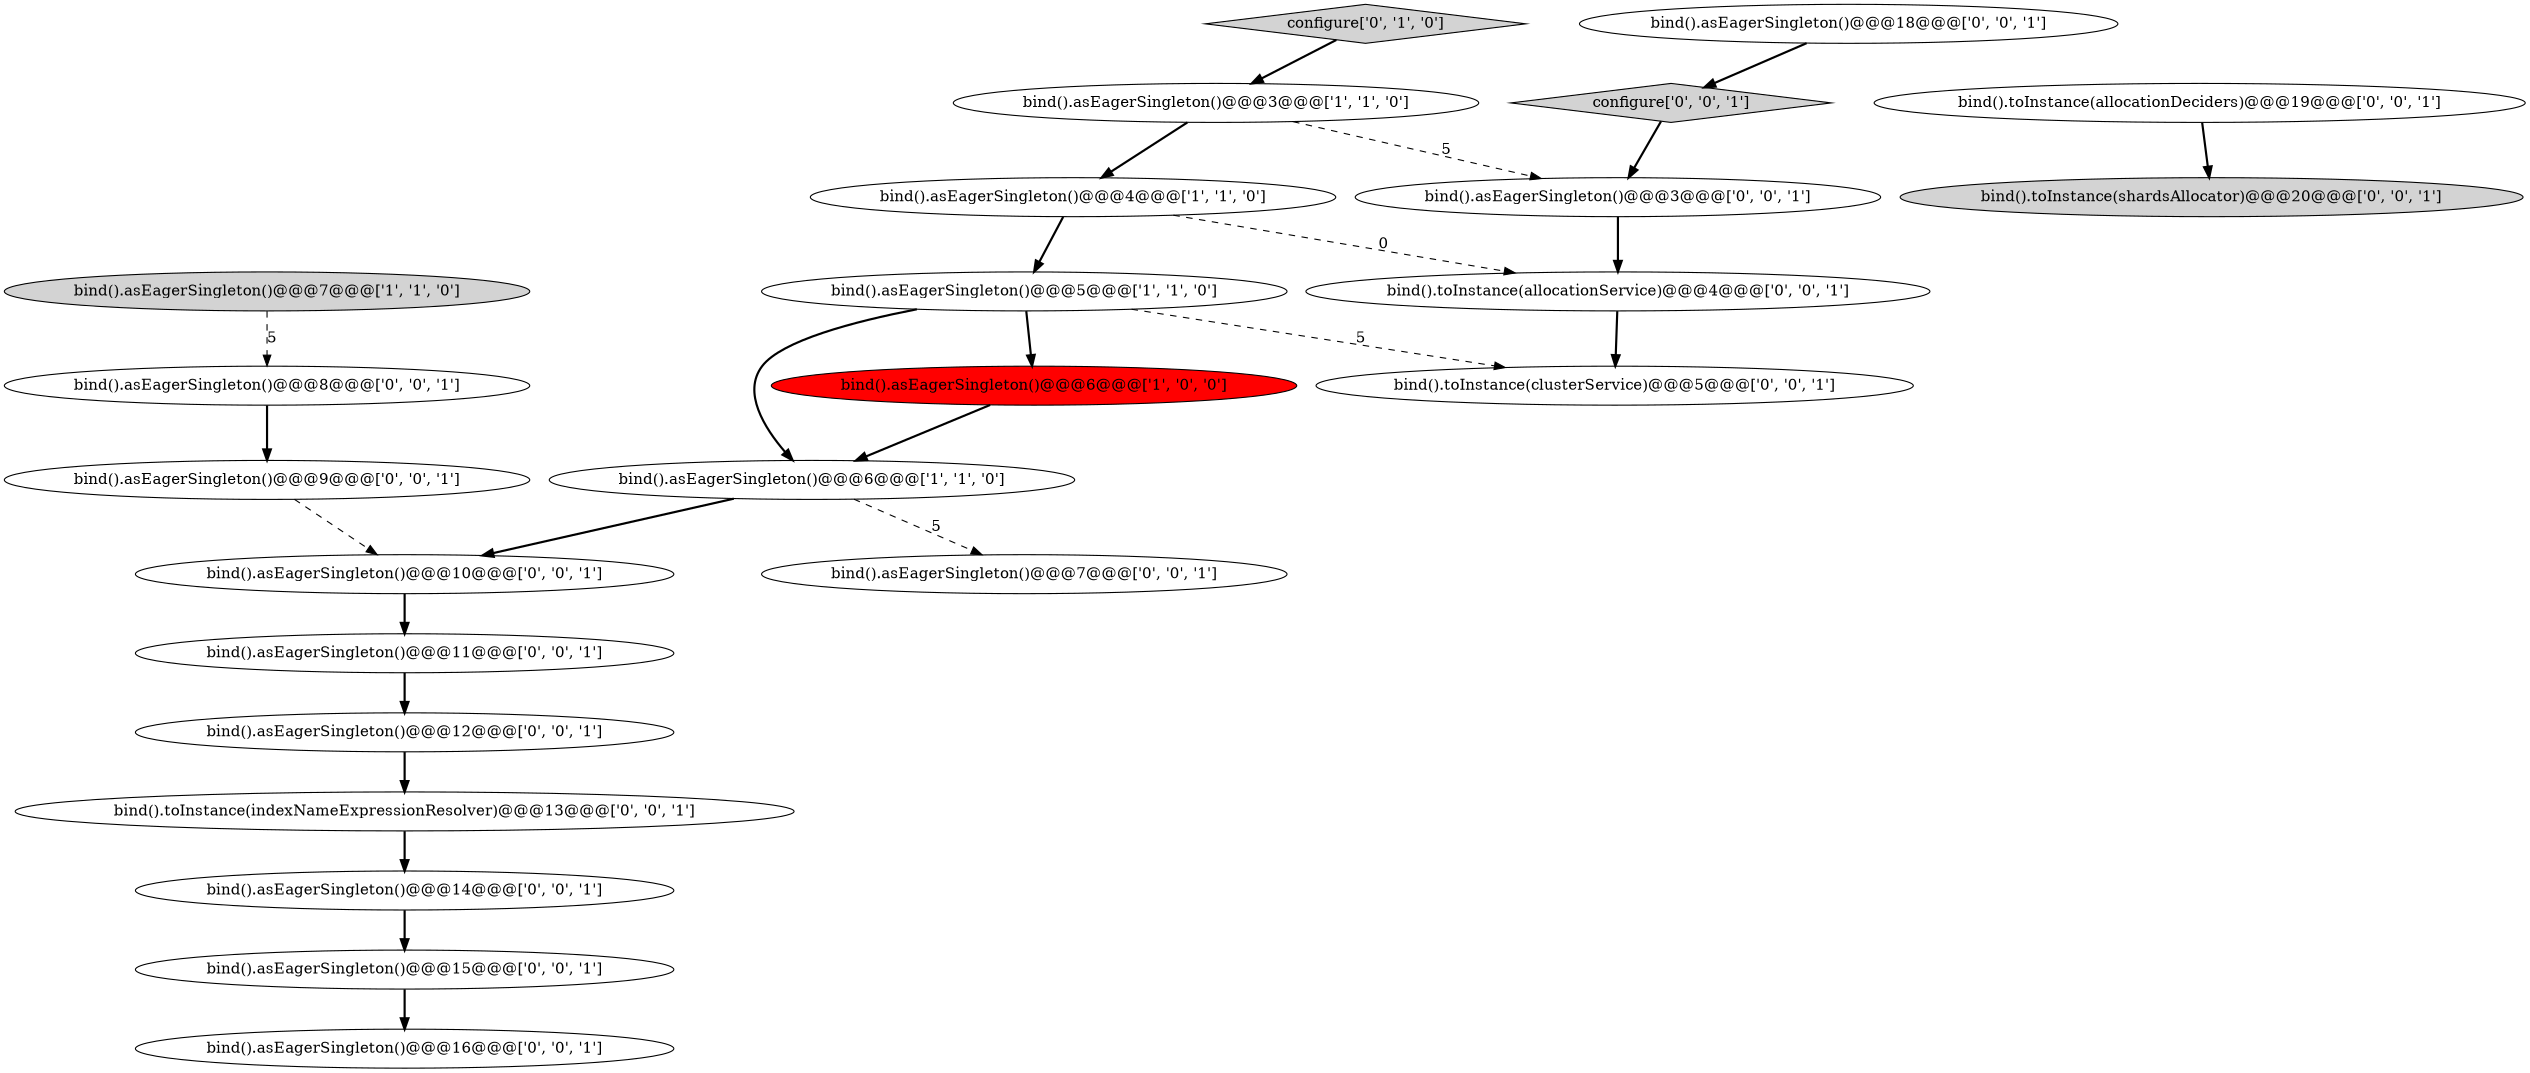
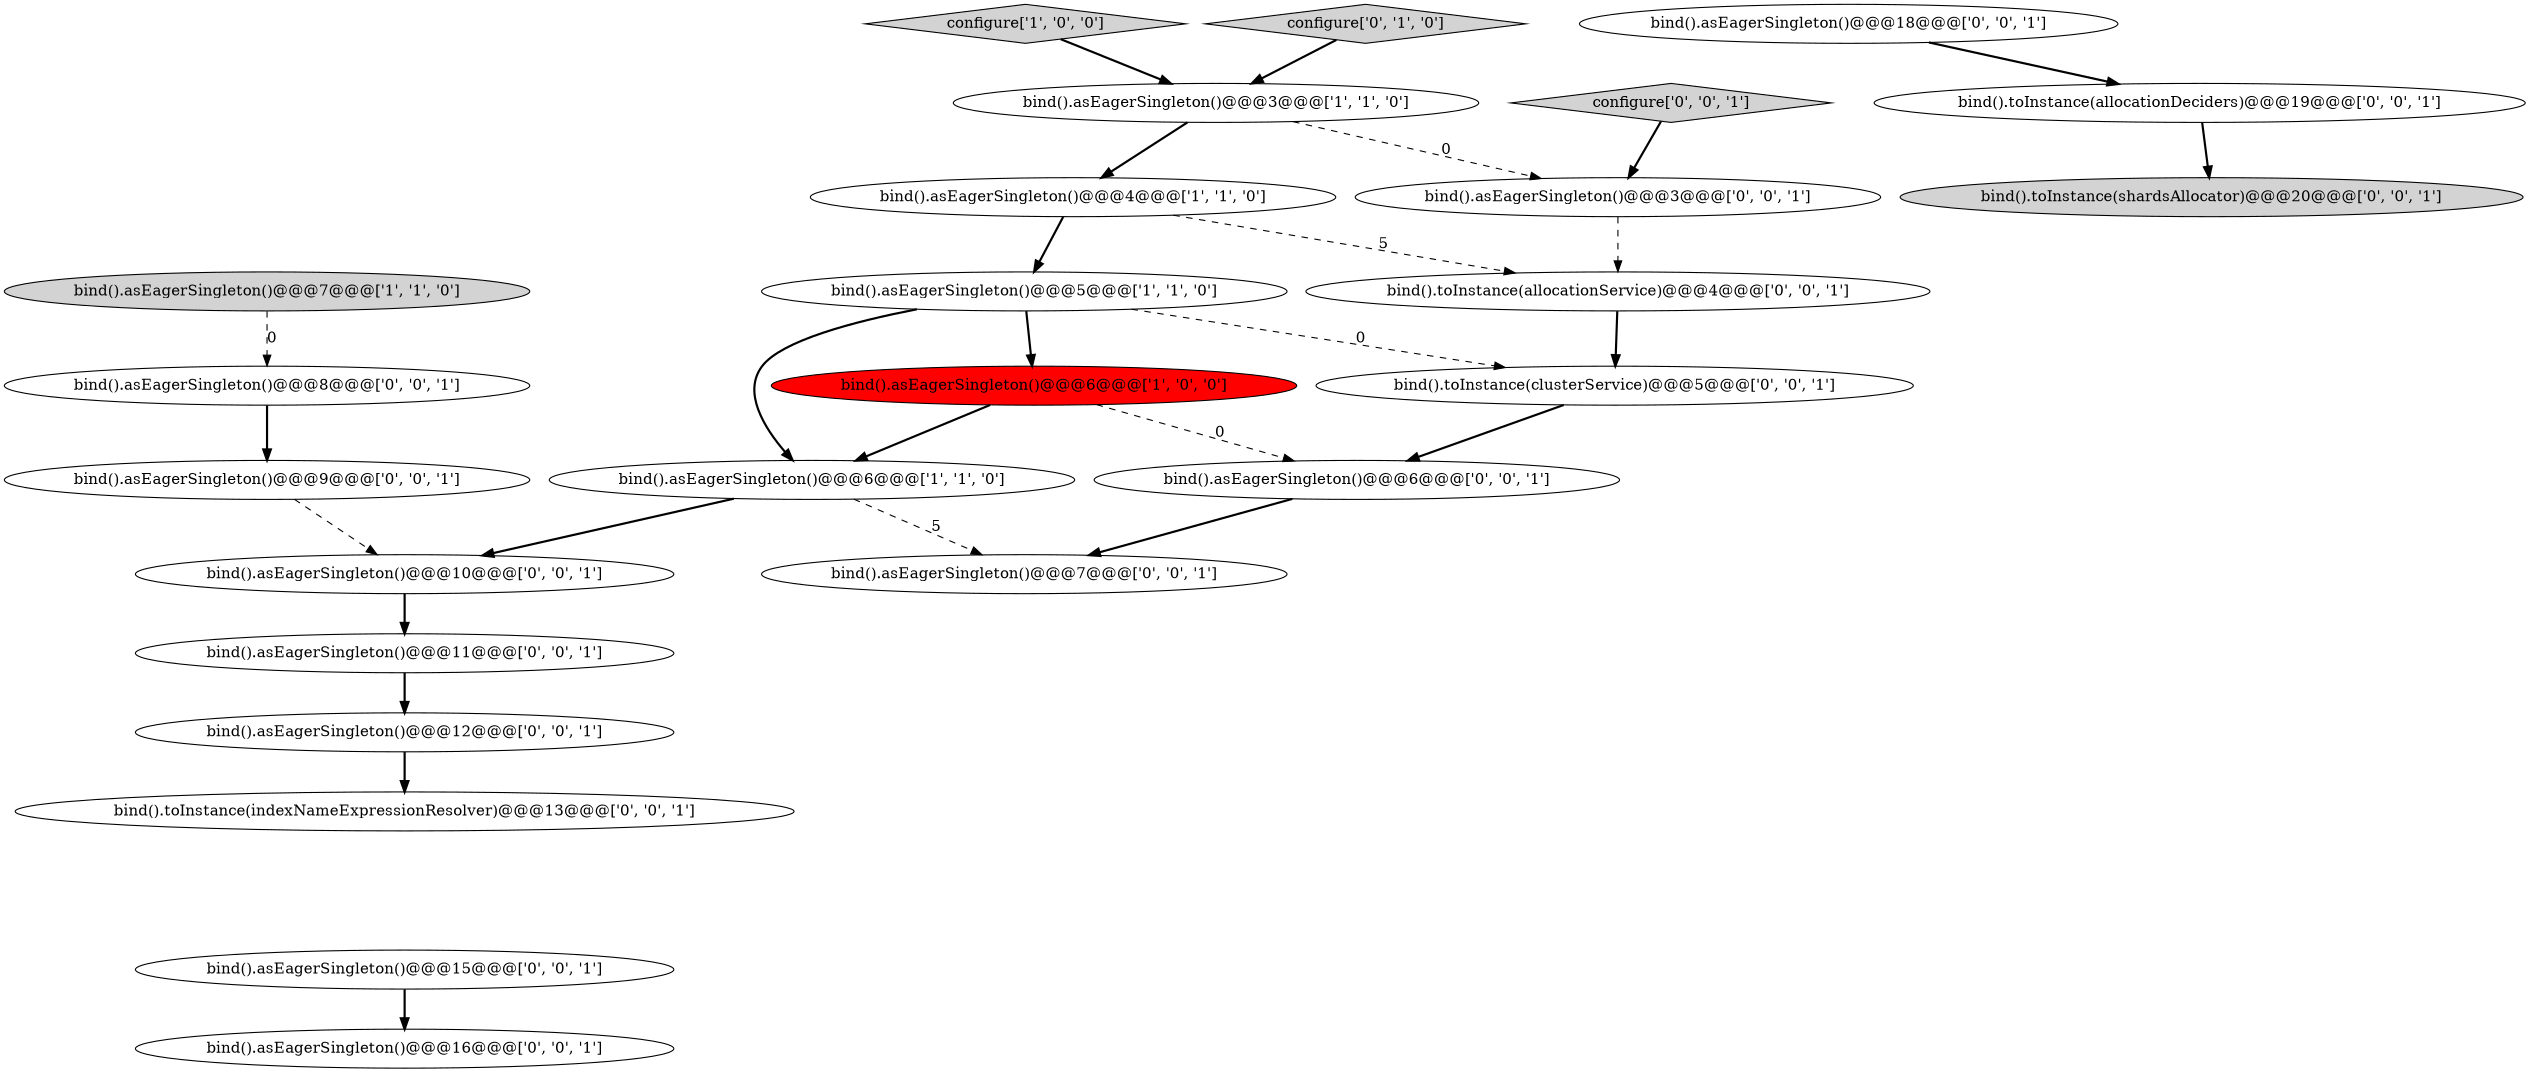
  digraph {
    fontname="DejaVu Serif"
    node [fillcolor=white fontname="DejaVu Serif" shape=ellipse style=filled]
    edge [fontname="DejaVu Serif" style=bold]
-   n1 [label="bind().asEagerSingleton()@@@14@@@['0', '0', '1']"]
    n2 [label="bind().asEagerSingleton()@@@15@@@['0', '0', '1']"]
    n3 [label="bind().asEagerSingleton()@@@16@@@['0', '0', '1']"]
    n4 [label="bind().asEagerSingleton()@@@10@@@['0', '0', '1']"]
    n5 [label="bind().asEagerSingleton()@@@11@@@['0', '0', '1']"]
    n6 [label="bind().asEagerSingleton()@@@12@@@['0', '0', '1']"]
+   n7 [label="bind().asEagerSingleton()@@@6@@@['0', '0', '1']"]
    n8 [label="bind().asEagerSingleton()@@@7@@@['0', '0', '1']"]
    n9 [label="bind().asEagerSingleton()@@@8@@@['0', '0', '1']"]
    n10 [label="bind().asEagerSingleton()@@@9@@@['0', '0', '1']"]
    n11 [fillcolor=lightgray label="bind().toInstance(shardsAllocator)@@@20@@@['0', '0', '1']"]
    n12 [label="bind().asEagerSingleton()@@@6@@@['1', '1', '0']"]
    n13 [fillcolor=lightgray label="bind().asEagerSingleton()@@@7@@@['1', '1', '0']"]
    n14 [label="bind().toInstance(clusterService)@@@5@@@['0', '0', '1']"]
    n15 [label="bind().asEagerSingleton()@@@4@@@['1', '1', '0']"]
    n16 [label="bind().asEagerSingleton()@@@5@@@['1', '1', '0']"]
    n17 [label="bind().toInstance(allocationService)@@@4@@@['0', '0', '1']"]
    n18 [fillcolor=red label="bind().asEagerSingleton()@@@6@@@['1', '0', '0']"]
    n19 [label="bind().asEagerSingleton()@@@3@@@['0', '0', '1']"]
    n20 [label="bind().asEagerSingleton()@@@18@@@['0', '0', '1']"]
    n21 [label="bind().toInstance(allocationDeciders)@@@19@@@['0', '0', '1']"]
    n22 [label="bind().toInstance(indexNameExpressionResolver)@@@13@@@['0', '0', '1']"]
+   n23 [fillcolor=lightgray label="configure['1', '0', '0']" shape=diamond]
    n24 [label="bind().asEagerSingleton()@@@3@@@['1', '1', '0']"]
    n25 [fillcolor=lightgray label="configure['0', '1', '0']" shape=diamond]
    n26 [fillcolor=lightgray label="configure['0', '0', '1']" shape=diamond]
-   n1 -> n2
    n2 -> n3
    n4 -> n5
    n5 -> n6
    n6 -> n22
+   n7 -> n8
    n9 -> n10
    n10 -> n4 [style=dashed]
    n12 -> n4
    n12 -> n8 [label=5 style=dashed]
-   n13 -> n9 [label=5 style=dashed]
+   n13 -> n9 [label=0 style=dashed]
+   n14 -> n7
    n15 -> n16
-   n15 -> n17 [label=0 style=dashed]
+   n15 -> n17 [label=5 style=dashed]
    n16 -> n12
-   n16 -> n14 [label=5 style=dashed]
+   n16 -> n14 [label=0 style=dashed]
    n16 -> n18
    n17 -> n14
+   n18 -> n7 [label=0 style=dashed]
    n18 -> n12
-   n19 -> n17
-   n20 -> n26
+   n19 -> n17 [style=dashed]
+   n20 -> n21
    n21 -> n11
-   n22 -> n1
+   n23 -> n24
    n24 -> n15
-   n24 -> n19 [label=5 style=dashed]
+   n24 -> n19 [label=0 style=dashed]
    n25 -> n24
    n26 -> n19
  }
